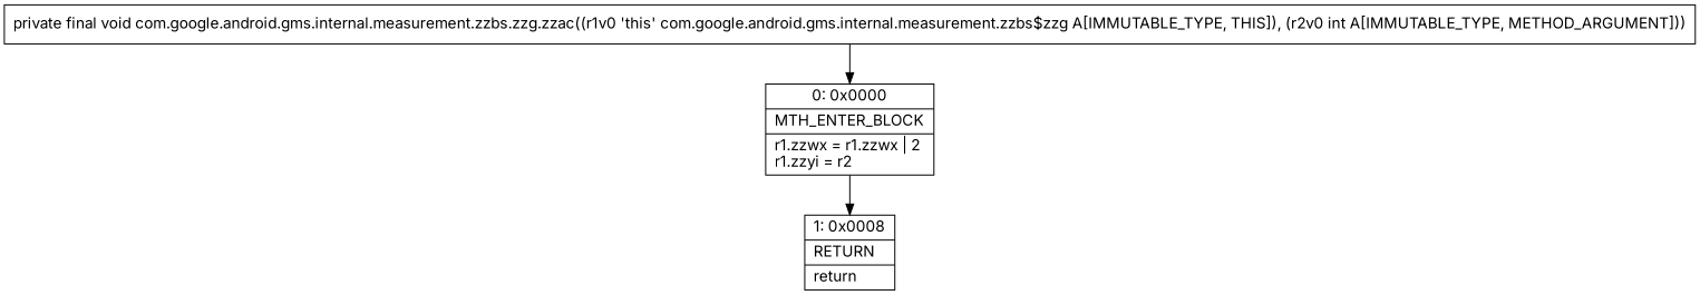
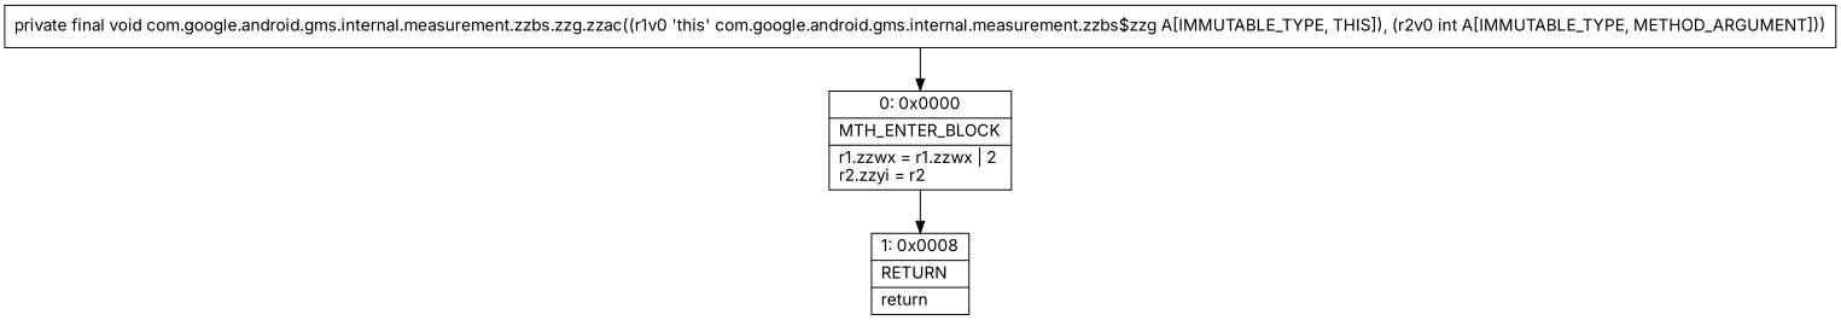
  digraph {
    fontname=Inter
    node [shape=record fontname=Inter]
    edge [fontname=Inter]
-   n1 [label="{0\:\ 0x0000|MTH_ENTER_BLOCK\l|r1.zzwx = r1.zzwx \| 2\lr1.zzyi = r2\l}"]
+   n1 [label="{0\:\ 0x0000|MTH_ENTER_BLOCK\l|r1.zzwx = r1.zzwx \| 2\lr2.zzyi = r2\l}"]
    n2 [label="{1\:\ 0x0008|RETURN\l|return\l}"]
    n3 [label="{private final void com.google.android.gms.internal.measurement.zzbs.zzg.zzac((r1v0 'this' com.google.android.gms.internal.measurement.zzbs$zzg A[IMMUTABLE_TYPE, THIS]), (r2v0 int A[IMMUTABLE_TYPE, METHOD_ARGUMENT])) }"]
    n1 -> n2
    n3 -> n1
  }
